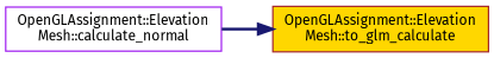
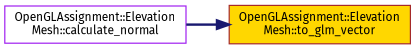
  digraph {
    rankdir=LR
    fontname="Fira Sans"
    node [fontname="Fira Sans" fontsize=10 shape=record style=filled]
    n1 [color=purple fillcolor=white fontcolor=black height=0.2 label="OpenGLAssignment::Elevation\lMesh::calculate_normal" width=0.4]
-   n2 [color=brown fillcolor=gold height=0.2 label="OpenGLAssignment::Elevation\lMesh::to_glm_calculate" width=0.4]
+   n2 [color=brown fillcolor=gold height=0.2 label="OpenGLAssignment::Elevation\lMesh::to_glm_vector" width=0.4]
    n1 -> n2 [color=midnightblue fontname="Fira Sans" fontsize=10 labelfontname=Helvetica labelfontsize=10 style=bold]
  }
